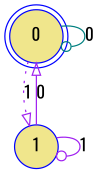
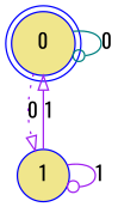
  digraph {
    fontname=Oswald
    node [color=blue style=filled fillcolor=khaki fontname=Oswald]
    edge [color=purple style=solid arrowhead=odot fontname=Oswald]
    0 [shape=doublecircle]
    1 [shape=circle]
    0 -> 0 [label=0 color=teal]
-   0 -> 1 [label=1 style=dotted arrowhead=onormal]
-   1 -> 0 [label=0 arrowhead=onormal]
+   0 -> 1 [label=0 style=dotted arrowhead=onormal]
+   1 -> 0 [label=1 arrowhead=onormal]
    1 -> 1 [label=1]
  }
